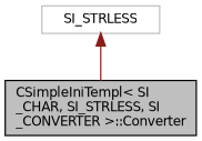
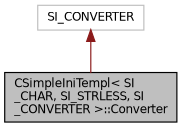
  digraph {
    node [fontname=Helvetica fontsize=10 shape=record style=filled]
    n1 [color=black fillcolor=grey75 fontcolor=black height=0.2 label="CSimpleIniTempl\< SI\l_CHAR, SI_STRLESS, SI\l_CONVERTER \>::Converter" width=0.4]
-   n2 [color=grey75 fillcolor=white height=0.2 label=SI_STRLESS width=0.4]
+   n2 [color=grey75 fillcolor=white height=0.2 label=SI_CONVERTER width=0.4]
    n2 -> n1 [color=firebrick4 dir=back fontname=Helvetica fontsize=10 labelfontname=Helvetica labelfontsize=10 style=solid]
  }
